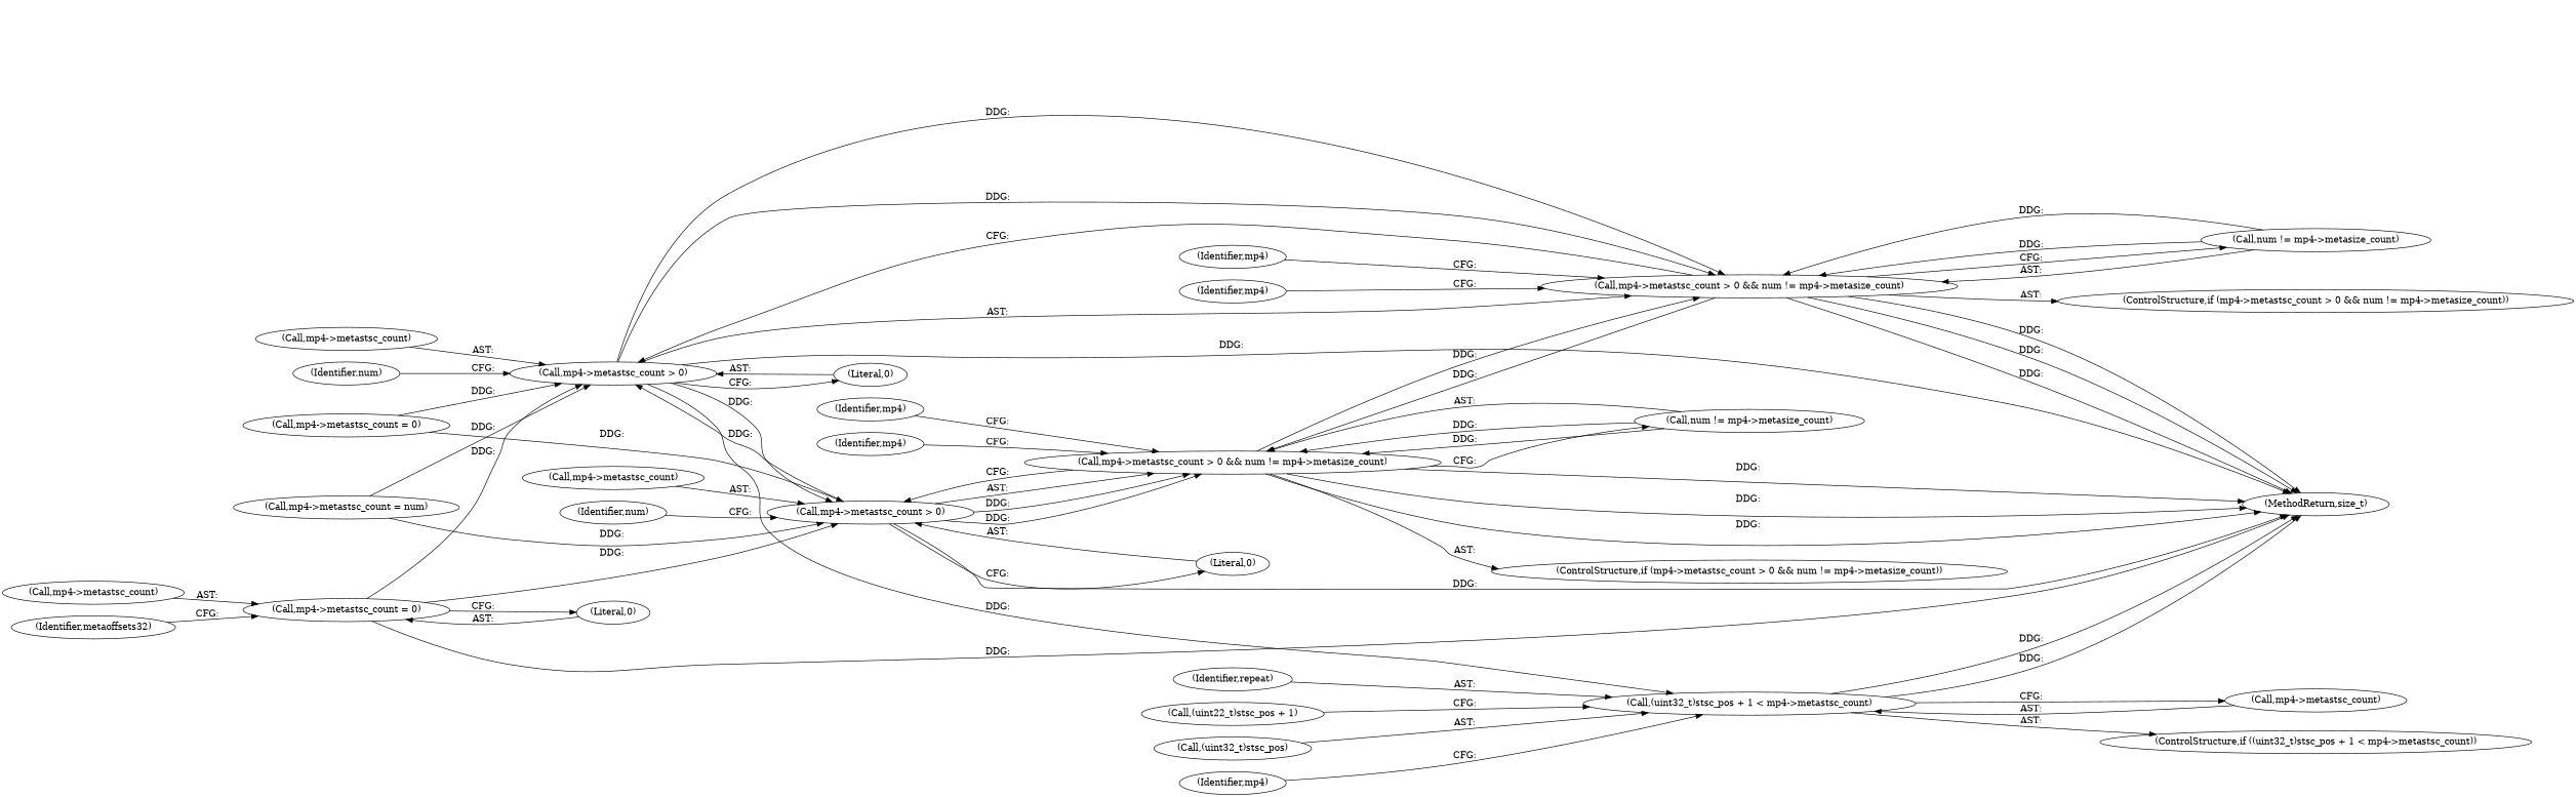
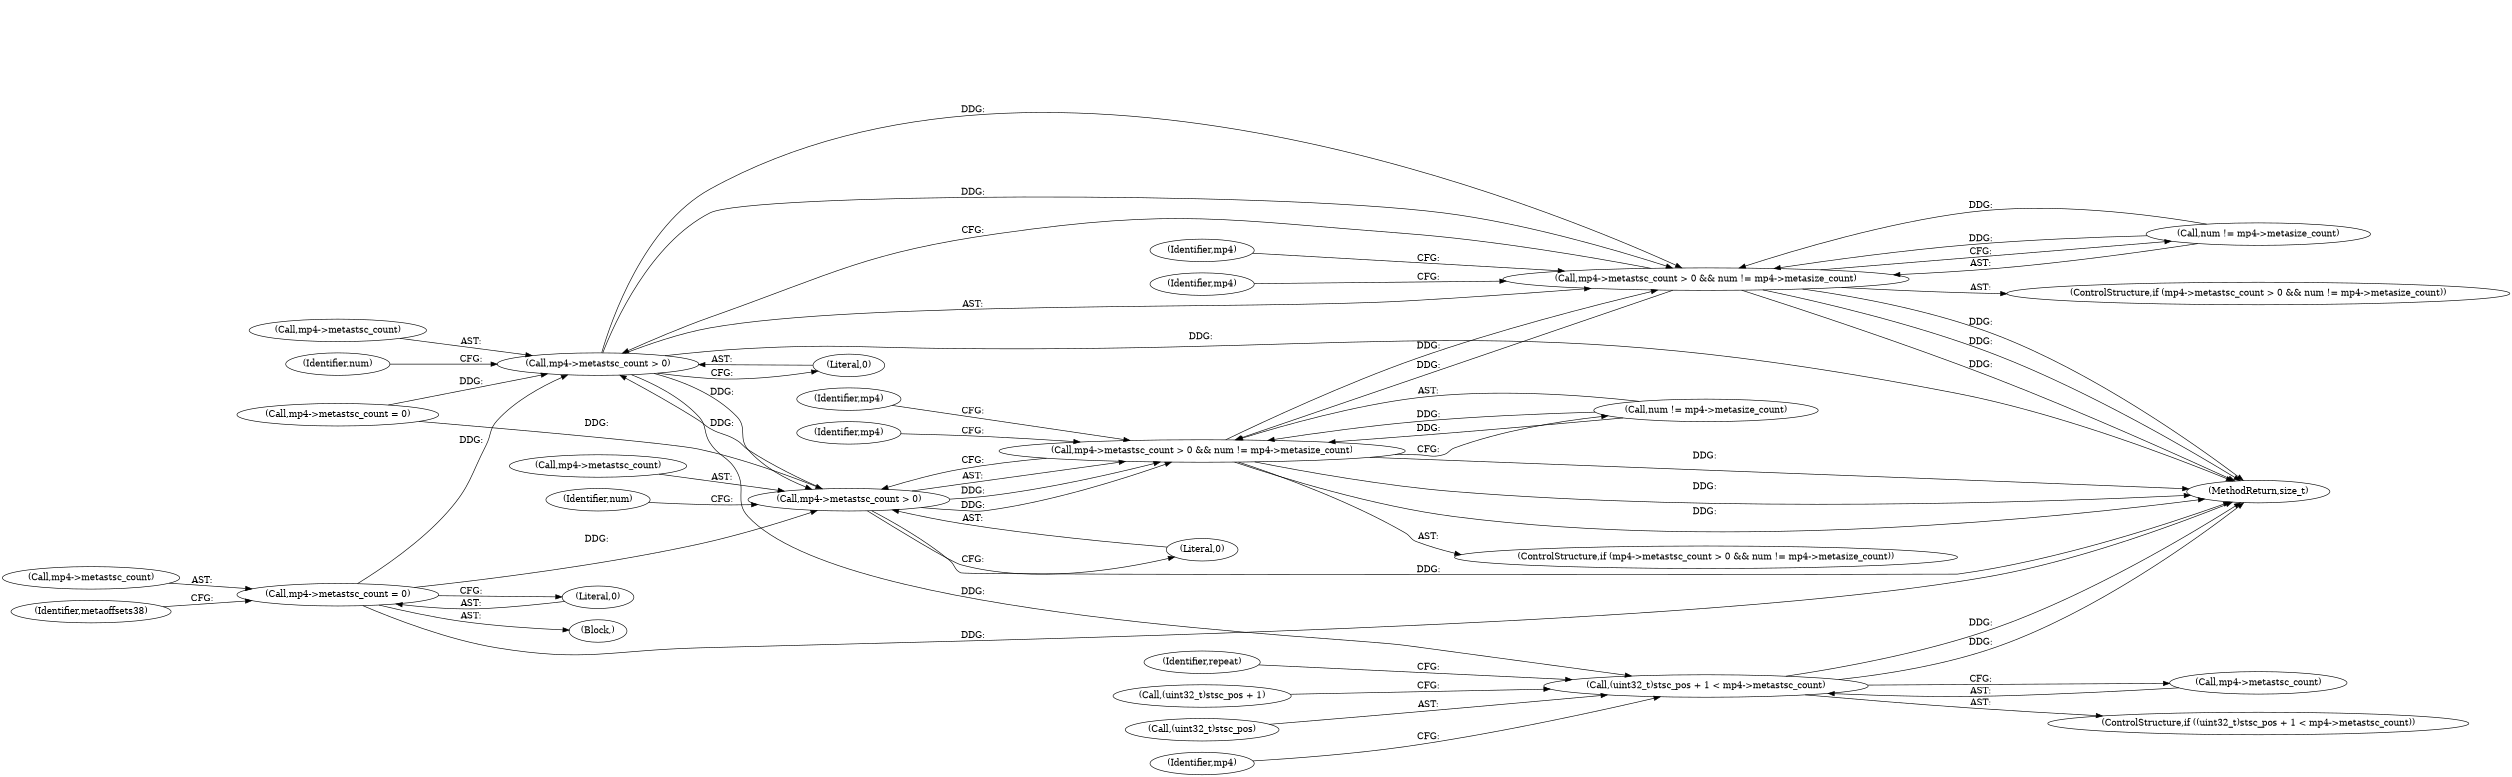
  digraph {
    fontname="DejaVu Serif"
    rankdir=LR
    node [fontname="DejaVu Serif"]
    edge [fontname="DejaVu Serif"]
    n1 [label="(Call,mp4->metastsc_count = 0)"]
    n2 [label="(Call,mp4->metastsc_count > 0)"]
    n3 [label="(Call,mp4->metastsc_count > 0)"]
+   n4 [label="(Block,)"]
    n5 [label="(Literal,0)"]
    n6 [label="(MethodReturn,size_t)"]
    n7 [label="(Call,mp4->metastsc_count > 0 && num != mp4->metasize_count)"]
    n8 [label="(Call,(uint32_t)stsc_pos + 1 < mp4->metastsc_count)"]
    n9 [label="(Literal,0)"]
    n10 [label="(Call,mp4->metastsc_count > 0 && num != mp4->metasize_count)"]
    n11 [label="(Literal,0)"]
    n12 [label="(ControlStructure,if (mp4->metastsc_count > 0 && num != mp4->metasize_count))"]
    n13 [label="(Call,num != mp4->metasize_count)"]
    n14 [label="(Call,mp4->metastsc_count)"]
    n15 [label="(ControlStructure,if ((uint32_t)stsc_pos + 1 < mp4->metastsc_count))"]
    n16 [label="(ControlStructure,if (mp4->metastsc_count > 0 && num != mp4->metasize_count))"]
    n17 [label="(Call,num != mp4->metasize_count)"]
    n18 [label="(Identifier,mp4)"]
    n19 [label="(Call,(uint32_t)stsc_pos)"]
    n20 [label="(Identifier,mp4)"]
    n21 [label="(Identifier,mp4)"]
    n22 [label="(Identifier,num)"]
-   n23 [label="(Call,mp4->metastsc_count = num)"]
    n24 [label="(Call,mp4->metastsc_count)"]
    n25 [label="(Identifier,mp4)"]
    n26 [label="(Identifier,repeat)"]
    n27 [label="(Identifier,num)"]
    n28 [label="(Identifier,mp4)"]
    n29 [label="(Call,mp4->metastsc_count)"]
-   n30 [label="(Call,(uint22_t)stsc_pos + 1)"]
+   n30 [label="(Call,(uint32_t)stsc_pos + 1)"]
    n31 [label="(Call,mp4->metastsc_count)"]
-   n32 [label="(Identifier,metaoffsets32)"]
+   n32 [label="(Identifier,metaoffsets38)"]
    n33 [label="(Call,mp4->metastsc_count = 0)"]
    n1 -> n2 [label="DDG: "]
    n1 -> n3 [label="DDG: "]
+   n1 -> n4 [label="AST: "]
    n1 -> n5 [label="CFG: "]
    n1 -> n6 [label="DDG: "]
    n2 -> n3 [label="DDG: "]
    n2 -> n6 [label="DDG: "]
    n2 -> n7 [label="AST: "]
    n2 -> n7 [label="DDG: "]
    n2 -> n7 [label="DDG: "]
    n2 -> n8 [label="DDG: "]
    n2 -> n9 [label="CFG: "]
    n3 -> n2 [label="DDG: "]
    n3 -> n6 [label="DDG: "]
    n3 -> n10 [label="AST: "]
    n3 -> n10 [label="DDG: "]
    n3 -> n10 [label="DDG: "]
    n3 -> n11 [label="CFG: "]
    n5 -> n1 [label="AST: "]
    n7 -> n2 [label="CFG: "]
    n7 -> n6 [label="DDG: "]
    n7 -> n6 [label="DDG: "]
    n7 -> n6 [label="DDG: "]
    n7 -> n10 [label="DDG: "]
    n7 -> n12 [label="AST: "]
    n7 -> n13 [label="CFG: "]
    n8 -> n6 [label="DDG: "]
    n8 -> n6 [label="DDG: "]
    n8 -> n14 [label="CFG: "]
    n8 -> n15 [label="AST: "]
    n9 -> n2 [label="AST: "]
    n10 -> n3 [label="CFG: "]
    n10 -> n6 [label="DDG: "]
    n10 -> n6 [label="DDG: "]
    n10 -> n6 [label="DDG: "]
    n10 -> n7 [label="DDG: "]
    n10 -> n16 [label="AST: "]
    n10 -> n17 [label="CFG: "]
    n11 -> n3 [label="AST: "]
    n13 -> n7 [label="AST: "]
    n13 -> n7 [label="DDG: "]
    n13 -> n7 [label="DDG: "]
    n14 -> n8 [label="AST: "]
    n17 -> n10 [label="AST: "]
    n17 -> n10 [label="DDG: "]
    n17 -> n10 [label="DDG: "]
    n18 -> n10 [label="CFG: "]
    n19 -> n8 [label="AST: "]
    n20 -> n7 [label="CFG: "]
    n21 -> n7 [label="CFG: "]
    n22 -> n2 [label="CFG: "]
-   n23 -> n2 [label="DDG: "]
-   n23 -> n3 [label="DDG: "]
    n24 -> n3 [label="AST: "]
    n25 -> n8 [label="CFG: "]
-   n26 -> n8 [label="AST: "]
+   n26 -> n8 [label="CFG: "]
    n27 -> n3 [label="CFG: "]
    n28 -> n10 [label="CFG: "]
    n29 -> n1 [label="AST: "]
    n30 -> n8 [label="CFG: "]
    n31 -> n2 [label="AST: "]
    n32 -> n1 [label="CFG: "]
    n33 -> n2 [label="DDG: "]
    n33 -> n3 [label="DDG: "]
  }
